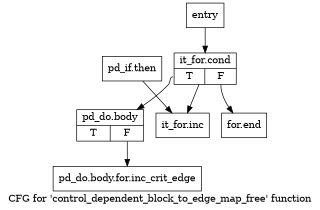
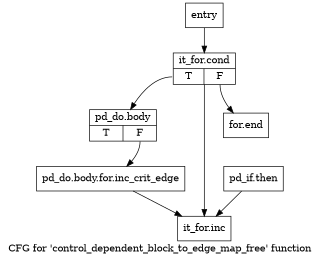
  digraph {
    label="CFG for 'control_dependent_block_to_edge_map_free' function"
    node [shape=record]
    n1 [label="{entry}"]
    n2 [label="{it_for.cond|{<s0>T|<s1>F}}"]
    n3 [label="{pd_do.body|{<s0>T|<s1>F}}"]
    n4 [label="{for.end}"]
    n5 [label="{it_for.inc}"]
    n6 [label="{pd_do.body.for.inc_crit_edge}"]
    n7 [label="{pd_if.then}"]
    n1 -> n2
    n2 -> n3 [tailport=s0]
    n2 -> n4 [tailport=s1]
    n2 -> n5
    n3 -> n6 [tailport=s1]
+   n6 -> n5
    n7 -> n5
  }
